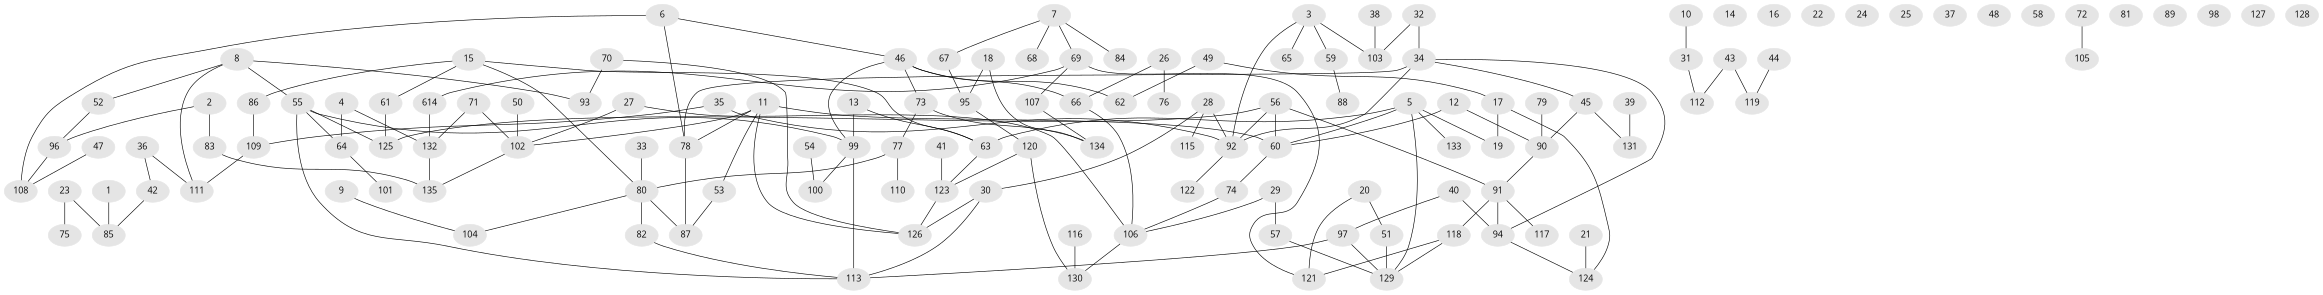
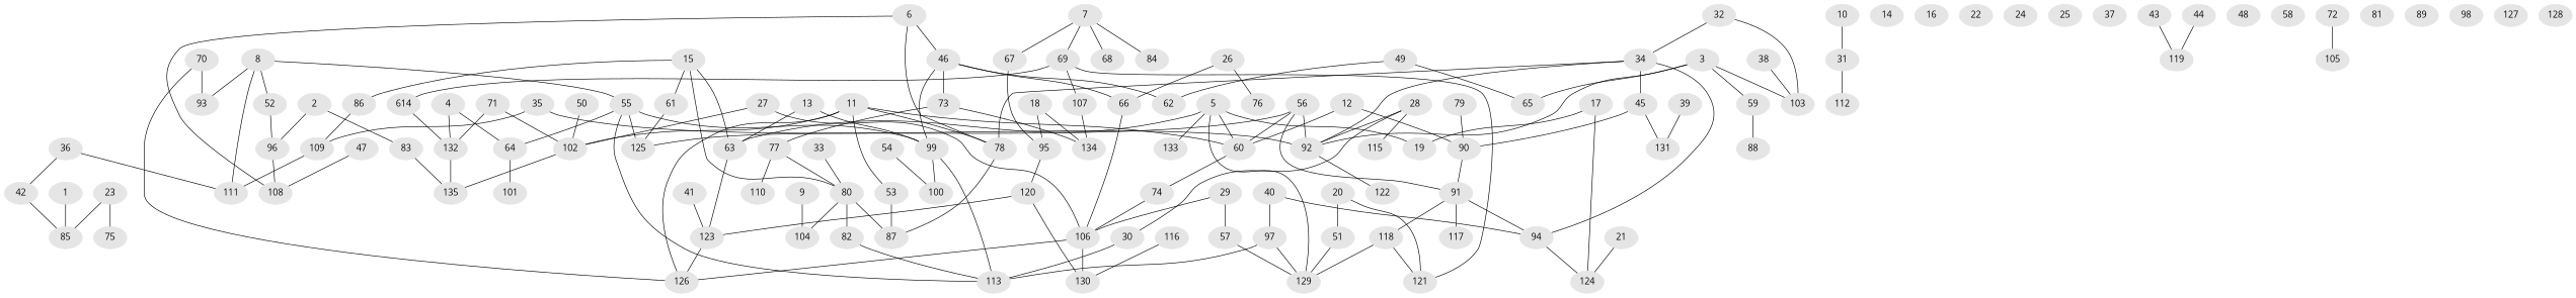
  graph {
    fontname="Open Sans"
    node [color=gray90 fontname="Open Sans" style=filled]
    edge [fontname="Open Sans"]
    1
    85
    2
    83
    96
    135
    108
    3
    59
    65
    92
    103
    88
    122
    4
    64
    132
    101
    5
    19
    60
    63
    129
    133
    74
    123
    6
    46
    78
    99
    66
    62
    73
    87
    7
    67
    68
    69
    84
    95
    121
    107
    n43 [label=614]
    8
    52
    55
    93
    111
    113
    125
    9
    104
    20
    51
    10
    31
    112
    11
    53
    102
    126
    12
    90
    91
    13
    100
    14
    15
    61
    80
    86
    82
    109
    16
    17
    124
    18
    134
    120
    21
    22
    23
    75
    24
    25
    26
    76
    106
    27
    130
    28
    30
    115
    29
    57
    32
    34
    45
    94
    33
    131
    35
    36
    42
    37
    38
    39
    40
    97
    41
    43
    119
    44
    77
    47
    48
    49
    50
    54
    56
    117
    118
    58
    70
    71
    72
    105
    110
    79
    81
    89
    98
    116
    127
    128
    1 -- 85
    2 -- 83
    2 -- 96
    83 -- 135
    96 -- 108
    3 -- 59
    3 -- 65
    3 -- 92
    3 -- 103
    59 -- 88
    92 -- 122
    4 -- 64
    4 -- 132
    64 -- 101
    132 -- 135
    5 -- 19
    5 -- 60
    5 -- 63
    5 -- 129
    5 -- 133
    60 -- 74
    63 -- 123
    74 -- 106
    123 -- 126
    6 -- 108
    6 -- 46
    6 -- 78
    46 -- 99
    46 -- 66
    46 -- 62
    46 -- 73
    78 -- 87
    99 -- 113
    99 -- 100
    66 -- 106
    73 -- 134
    73 -- 77
    7 -- 67
    7 -- 68
    7 -- 69
    7 -- 84
    67 -- 95
    69 -- 121
    69 -- 107
    69 -- n43
    95 -- 120
    107 -- 134
    n43 -- 132
    8 -- 52
    8 -- 55
    8 -- 93
    8 -- 111
    52 -- 96
    55 -- 64
    55 -- 99
    55 -- 113
    55 -- 125
    9 -- 104
    20 -- 121
    20 -- 51
    51 -- 129
    10 -- 31
    31 -- 112
    11 -- 60
    11 -- 78
    11 -- 53
    11 -- 102
    11 -- 126
    53 -- 87
    102 -- 135
    12 -- 60
    12 -- 90
    90 -- 91
    91 -- 94
    91 -- 117
    91 -- 118
    13 -- 63
    13 -- 99
    15 -- 63
    15 -- 61
    15 -- 80
    15 -- 86
    61 -- 125
    80 -- 87
    80 -- 104
    80 -- 82
    86 -- 109
    82 -- 113
    109 -- 111
    17 -- 19
    17 -- 124
    18 -- 95
    18 -- 134
    120 -- 123
    120 -- 130
    21 -- 124
    23 -- 85
    23 -- 75
    26 -- 66
    26 -- 76
-   30 -- 126
+   106 -- 126
    106 -- 130
    27 -- 102
    27 -- 106
    28 -- 92
    28 -- 30
    28 -- 115
    30 -- 113
    29 -- 106
    29 -- 57
    57 -- 129
    32 -- 103
    32 -- 34
    34 -- 92
    34 -- 78
    34 -- 45
    34 -- 94
    45 -- 90
    45 -- 131
    94 -- 124
    33 -- 80
    35 -- 92
    35 -- 109
    36 -- 111
    36 -- 42
    42 -- 85
    38 -- 103
    39 -- 131
    40 -- 94
    40 -- 97
    97 -- 129
    97 -- 113
    41 -- 123
-   43 -- 112
    43 -- 119
    44 -- 119
    77 -- 80
    77 -- 110
    47 -- 108
-   49 -- 17
+   49 -- 65
    49 -- 62
    50 -- 102
    54 -- 100
    56 -- 92
    56 -- 60
    56 -- 125
    56 -- 91
    118 -- 129
    118 -- 121
    70 -- 93
    70 -- 126
    71 -- 132
    71 -- 102
    72 -- 105
    79 -- 90
    116 -- 130
  }
